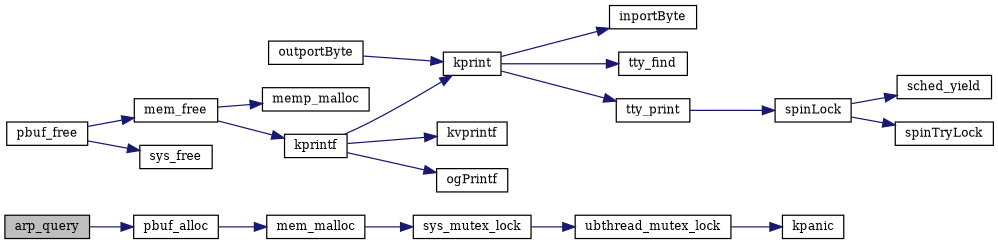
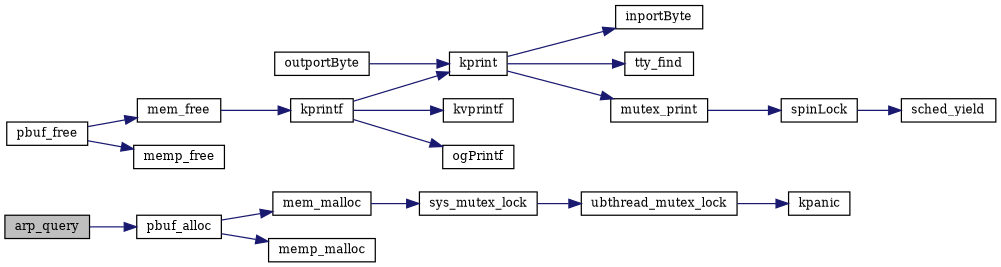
  digraph {
    fontname="DejaVu Serif"
    rankdir=LR
    node [color=black fillcolor=white fontname="DejaVu Serif" fontsize=10 shape=record style=filled]
    edge [color=midnightblue fontname="DejaVu Serif" fontsize=10 labelfontname=Helvetica labelfontsize=10 style=solid]
    n1 [fillcolor=grey75 fontcolor=black height=0.2 label=arp_query width=0.4]
    n2 [height=0.2 label=pbuf_alloc width=0.4]
    n3 [height=0.2 label=mem_malloc width=0.4]
    n4 [height=0.2 label=memp_malloc width=0.4]
    n5 [height=0.2 label=sys_mutex_lock width=0.4]
    n6 [height=0.2 label=pbuf_free width=0.4]
    n7 [height=0.2 label=mem_free width=0.4]
-   n8 [height=0.2 label=sys_free width=0.4]
+   n8 [height=0.2 label=memp_free width=0.4]
    n9 [height=0.2 label=ubthread_mutex_lock width=0.4]
    n10 [height=0.2 label=kpanic width=0.4]
    n11 [height=0.2 label=kprintf width=0.4]
    n12 [height=0.2 label=kprint width=0.4]
    n13 [height=0.2 label=kvprintf width=0.4]
    n14 [height=0.2 label=ogPrintf width=0.4]
    n15 [height=0.2 label=inportByte width=0.4]
    n16 [height=0.2 label=tty_find width=0.4]
-   n17 [height=0.2 label=tty_print width=0.4]
+   n17 [height=0.2 label=mutex_print width=0.4]
    n18 [height=0.2 label=outportByte width=0.4]
    n19 [height=0.2 label=spinLock width=0.4]
    n20 [height=0.2 label=sched_yield width=0.4]
-   n21 [height=0.2 label=spinTryLock width=0.4]
    n1 -> n2
    n2 -> n3
-   n7 -> n4
+   n2 -> n4
    n3 -> n5
    n5 -> n9
    n6 -> n7
    n6 -> n8
    n7 -> n11
    n9 -> n10
    n11 -> n12
    n11 -> n13
    n11 -> n14
    n12 -> n15
    n12 -> n16
    n12 -> n17
    n17 -> n19
    n18 -> n12
    n19 -> n20
-   n19 -> n21
  }
